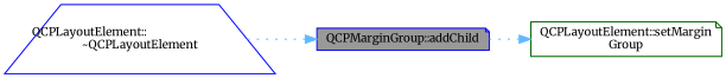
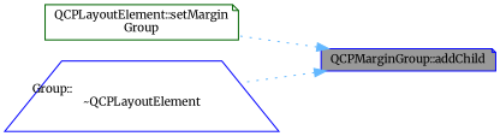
  digraph {
    fontname=Merriweather
    rankdir=RL
    node [color=blue fillcolor=white fontname=Merriweather fontsize=10 shape=note style=filled]
    edge [color=steelblue1 dir=back fontname=Merriweather fontsize=10 labelfontname=Helvetica labelfontsize=10 style=dotted]
    n1 [fillcolor=grey60 fontcolor=black height=0.2 label="QCPMarginGroup::addChild" width=0.4]
    n2 [color=darkgreen height=0.2 label="QCPLayoutElement::setMargin\lGroup" width=0.4]
-   n3 [height=0.2 label="QCPLayoutElement::\l~QCPLayoutElement" shape=trapezium width=0.4]
-   n2 -> n1
+   n3 [height=0.2 label="Group::\l~QCPLayoutElement" shape=trapezium width=0.4]
+   n1 -> n2
    n1 -> n3
  }
